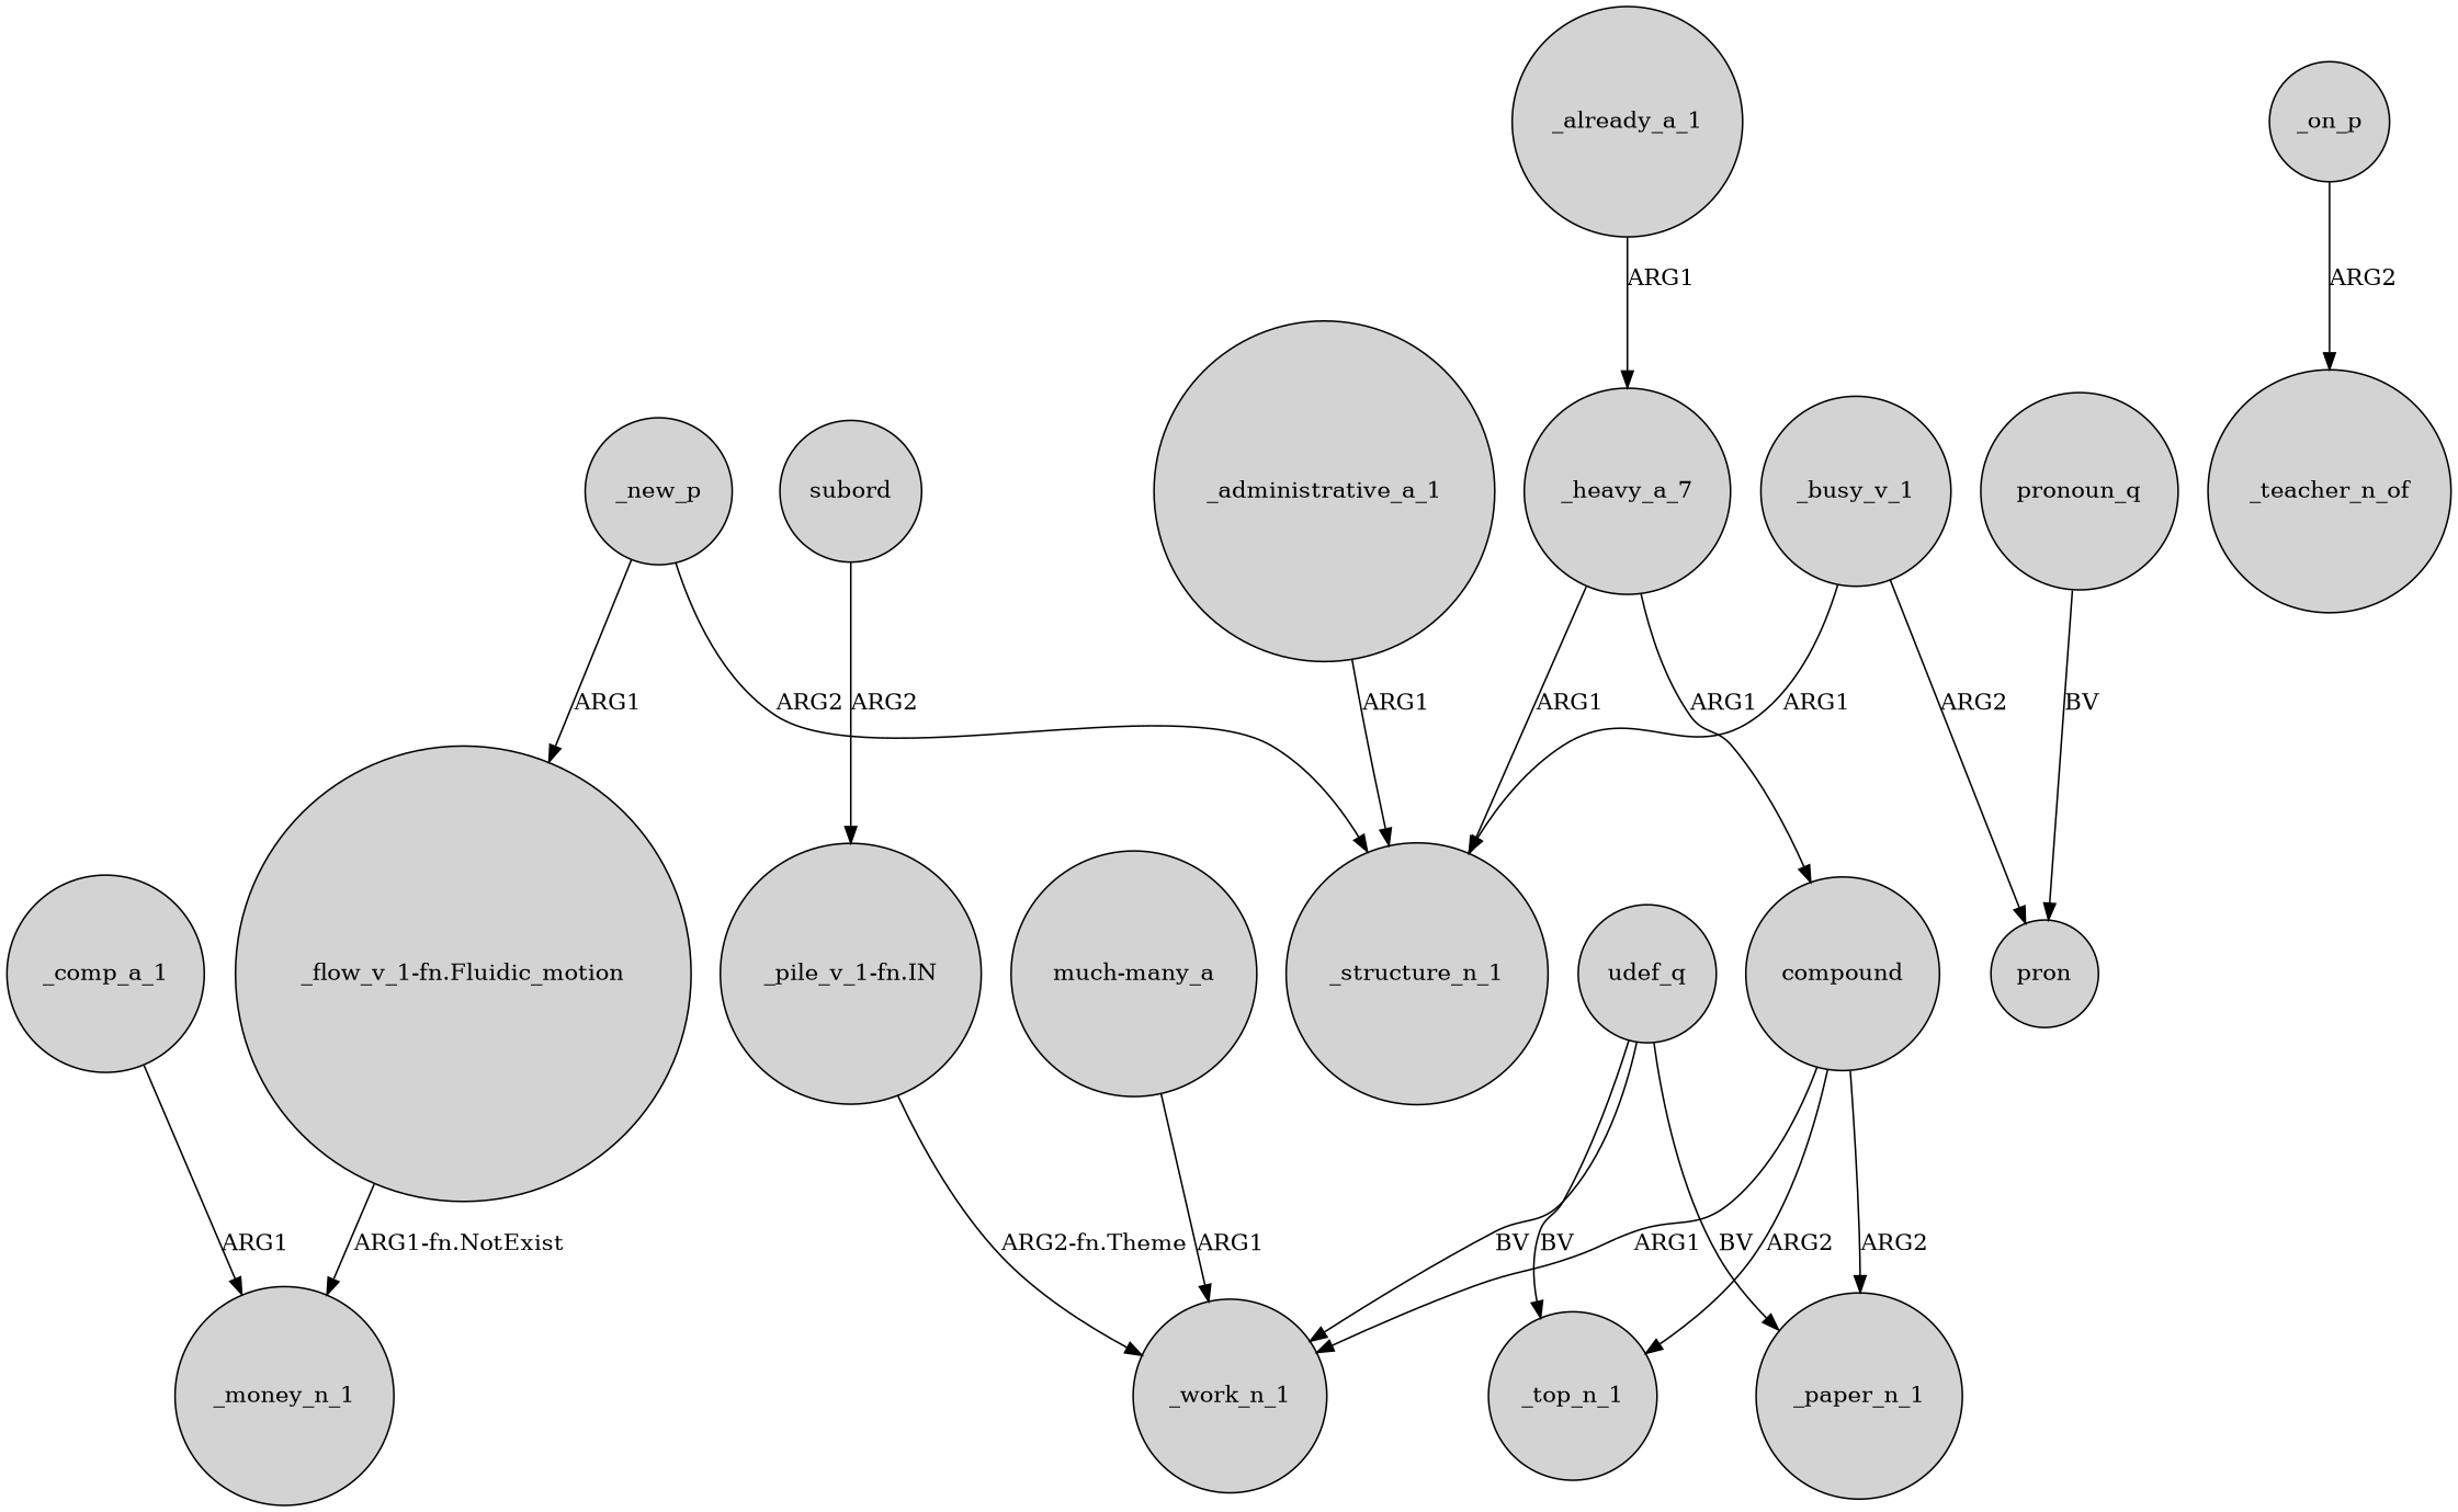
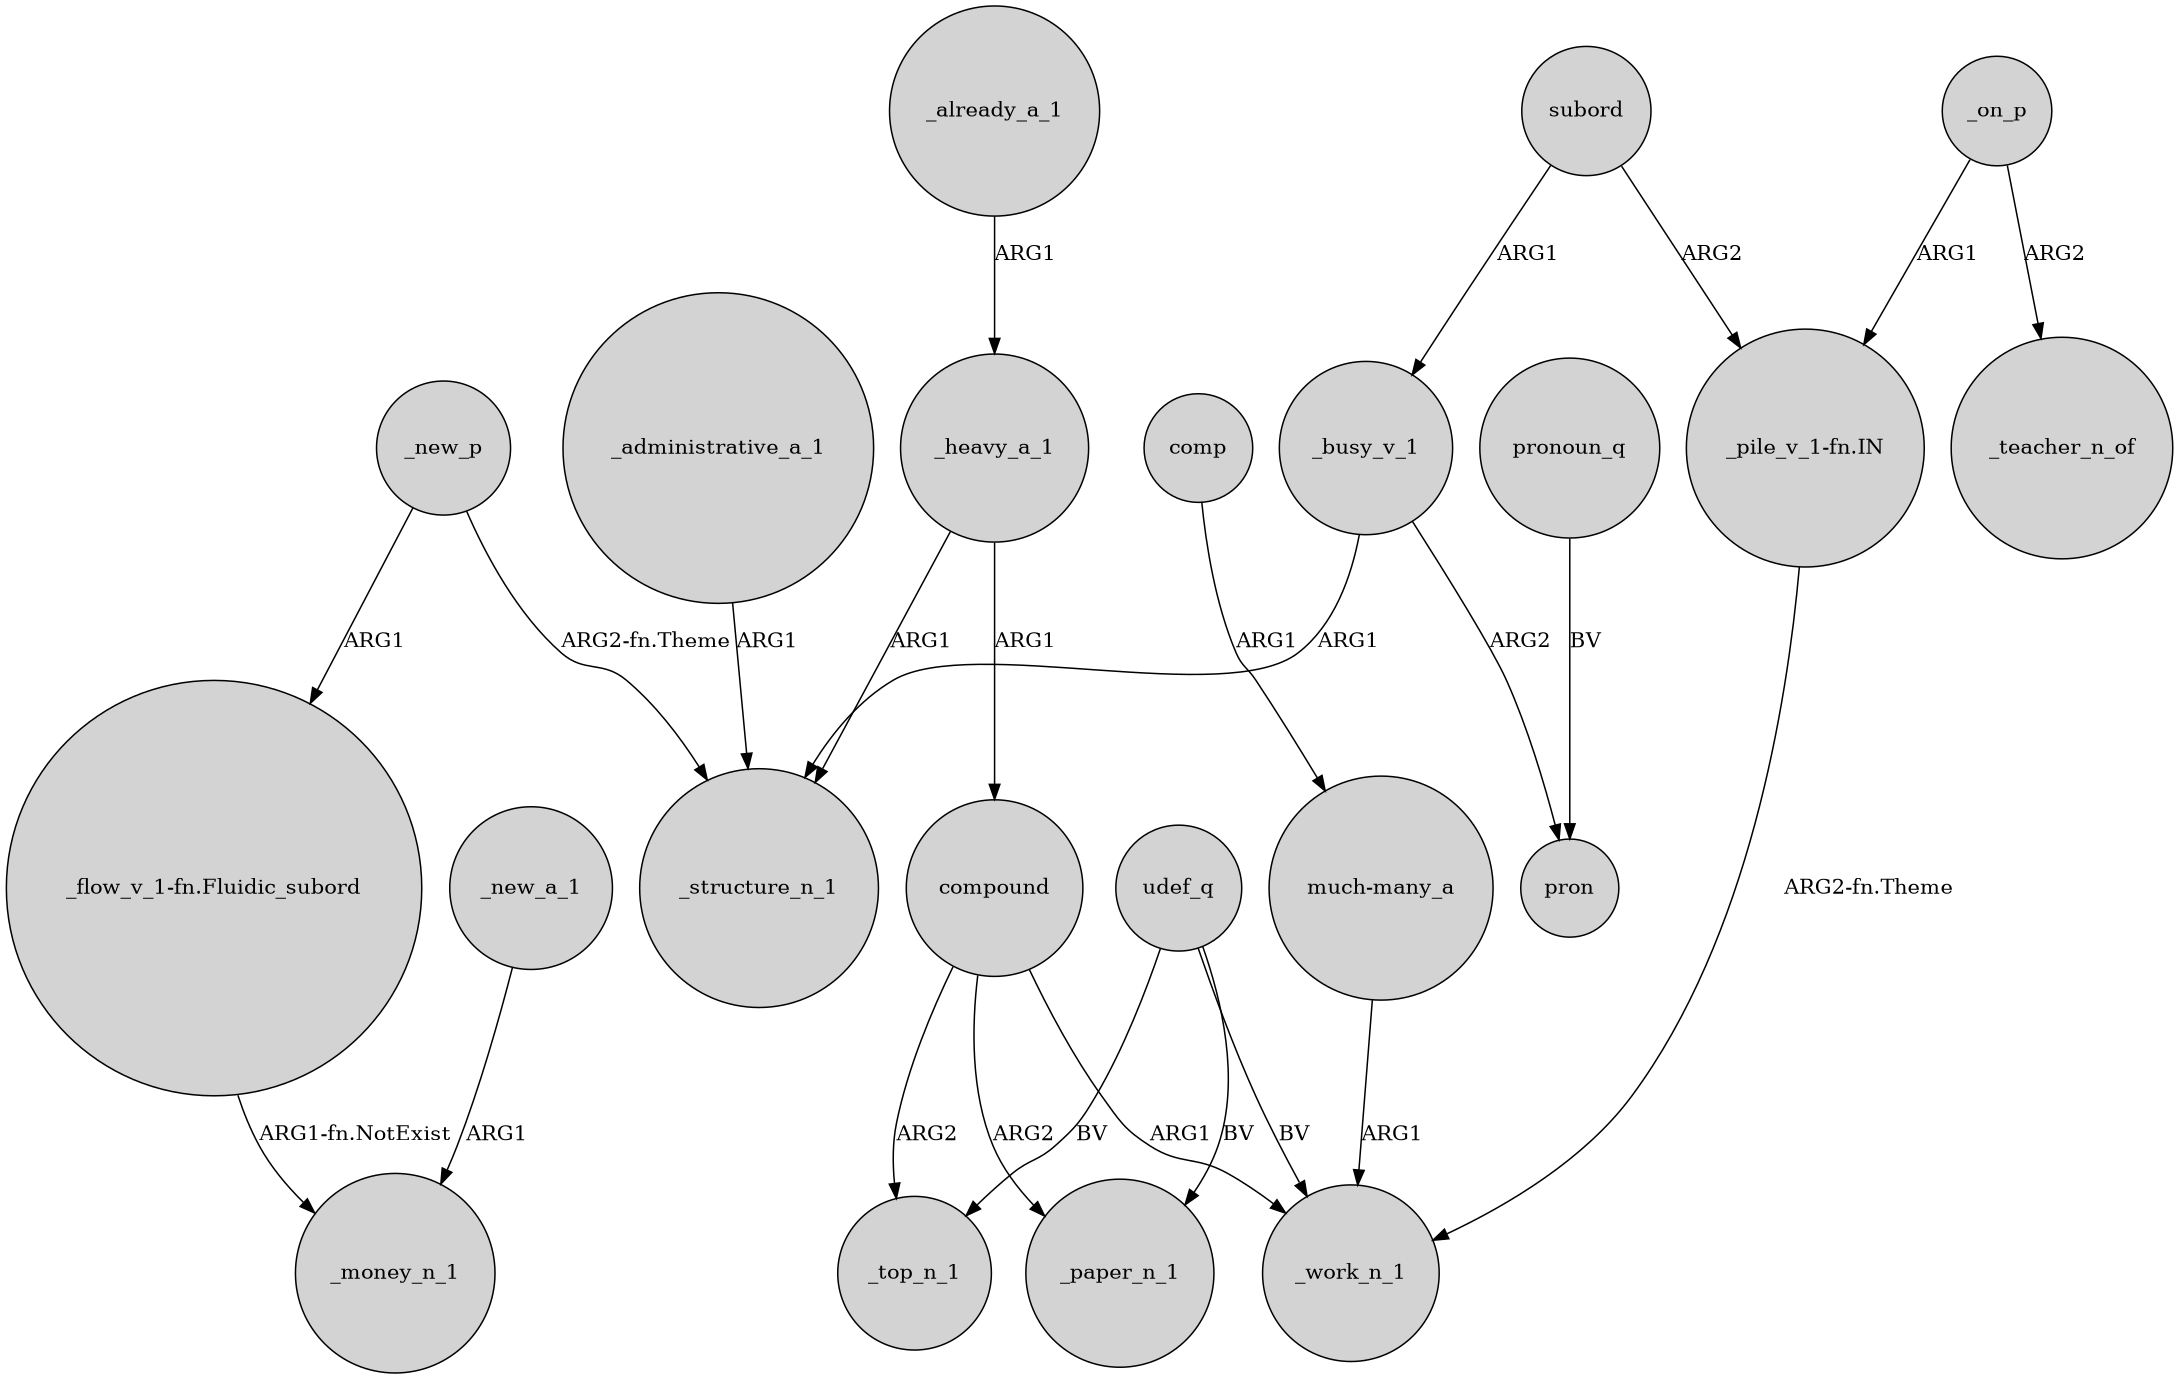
  digraph {
    node [shape=circle style=filled]
    n1 [label=_new_p]
-   "_flow_v_1-fn.Fluidic_motion"
+   "_flow_v_1-fn.Fluidic_motion" [label="_flow_v_1-fn.Fluidic_subord"]
    _structure_n_1
    _money_n_1
    _administrative_a_1
    "much-many_a"
    _work_n_1
    compound
    _top_n_1
    _paper_n_1
-   _heavy_a_1 [label=_heavy_a_7]
+   _heavy_a_1
    subord
    _busy_v_1
    "_pile_v_1-fn.IN"
    pron
-   _new_a_1 [label=_comp_a_1]
+   _new_a_1
    pronoun_q
    udef_q
+   comp
    _on_p
    _teacher_n_of
    _already_a_1
    n1 -> "_flow_v_1-fn.Fluidic_motion" [label=ARG1]
-   n1 -> _structure_n_1 [label=ARG2]
+   n1 -> _structure_n_1 [label="ARG2-fn.Theme"]
    "_flow_v_1-fn.Fluidic_motion" -> _money_n_1 [label="ARG1-fn.NotExist"]
    _administrative_a_1 -> _structure_n_1 [label=ARG1]
    "much-many_a" -> _work_n_1 [label=ARG1]
    compound -> _work_n_1 [label=ARG1]
    compound -> _top_n_1 [label=ARG2]
    compound -> _paper_n_1 [label=ARG2]
    _heavy_a_1 -> _structure_n_1 [label=ARG1]
    _heavy_a_1 -> compound [label=ARG1]
+   subord -> _busy_v_1 [label=ARG1]
    subord -> "_pile_v_1-fn.IN" [label=ARG2]
    _busy_v_1 -> _structure_n_1 [label=ARG1]
    _busy_v_1 -> pron [label=ARG2]
    "_pile_v_1-fn.IN" -> _work_n_1 [label="ARG2-fn.Theme"]
    _new_a_1 -> _money_n_1 [label=ARG1]
    pronoun_q -> pron [label=BV]
    udef_q -> _work_n_1 [label=BV]
    udef_q -> _top_n_1 [label=BV]
    udef_q -> _paper_n_1 [label=BV]
+   comp -> "much-many_a" [label=ARG1]
+   _on_p -> "_pile_v_1-fn.IN" [label=ARG1]
    _on_p -> _teacher_n_of [label=ARG2]
    _already_a_1 -> _heavy_a_1 [label=ARG1]
  }
